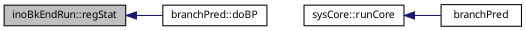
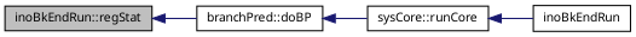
  digraph {
    fontname="Noto Sans"
    rankdir=LR
    node [color=black fillcolor=white fontname="Noto Sans" fontsize=10 shape=record style=filled]
    edge [color=midnightblue dir=back fontname="Noto Sans" fontsize=10 labelfontname=Helvetica labelfontsize=10 style=solid]
    n1 [fillcolor=grey75 fontcolor=black height=0.2 label="inoBkEndRun::regStat" width=0.4]
    n2 [height=0.2 label="branchPred::doBP" width=0.4]
    n3 [height=0.2 label="sysCore::runCore" width=0.4]
-   n4 [height=0.2 label=branchPred width=0.4]
+   n4 [height=0.2 label=inoBkEndRun width=0.4]
    n1 -> n2
+   n2 -> n3
    n3 -> n4
  }
